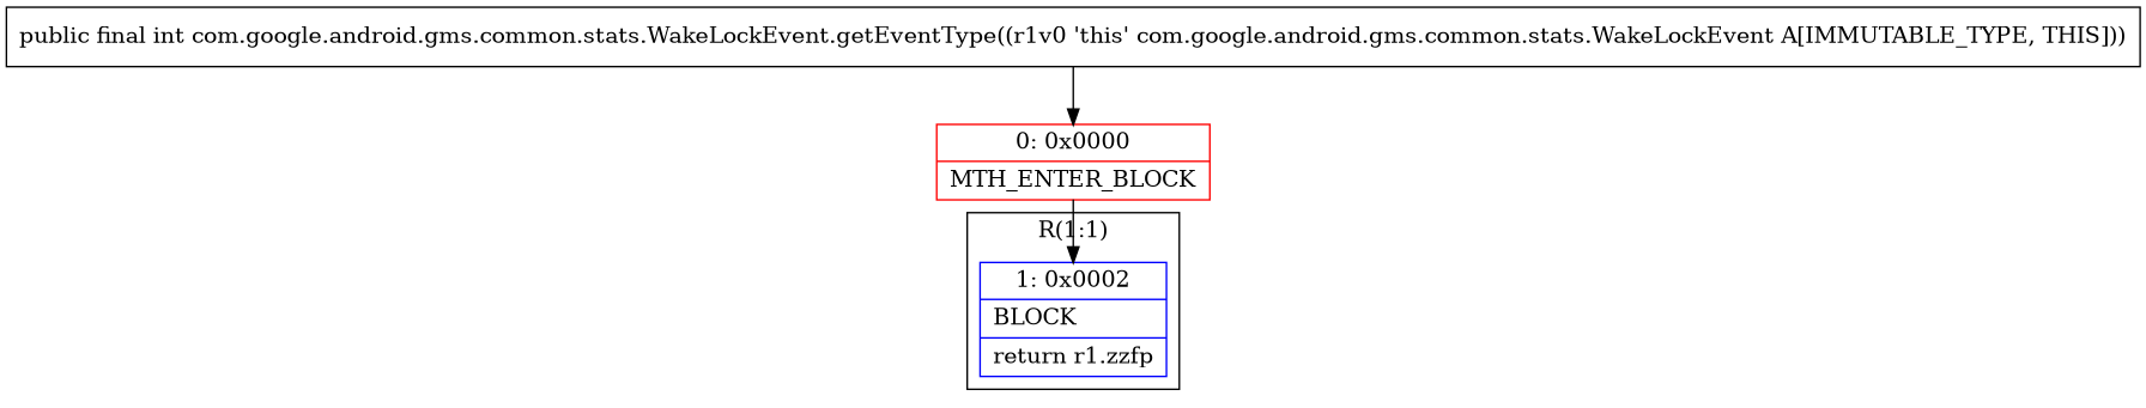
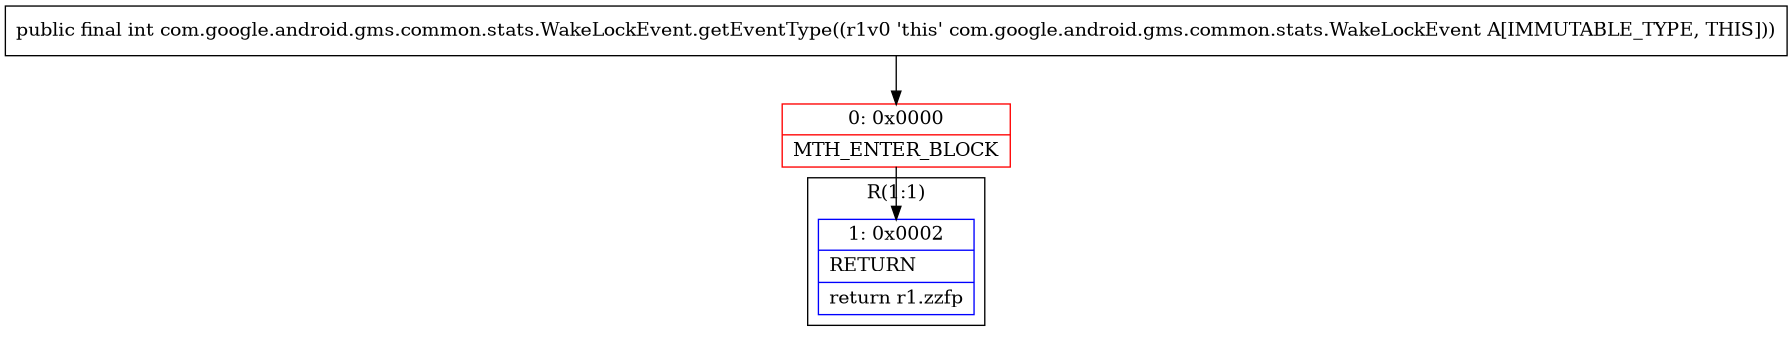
  digraph {
    node [shape=record]
-   n1 [color=blue label="{1\:\ 0x0002|BLOCK\l|return r1.zzfp\l}"]
+   n1 [color=blue label="{1\:\ 0x0002|RETURN\l|return r1.zzfp\l}"]
    n2 [color=red label="{0\:\ 0x0000|MTH_ENTER_BLOCK\l}"]
    n3 [label="{public final int com.google.android.gms.common.stats.WakeLockEvent.getEventType((r1v0 'this' com.google.android.gms.common.stats.WakeLockEvent A[IMMUTABLE_TYPE, THIS])) }"]
    subgraph cluster_1 {
      label="R(1:1)"
      n1
    }
    n2 -> n1
    n3 -> n2
  }
